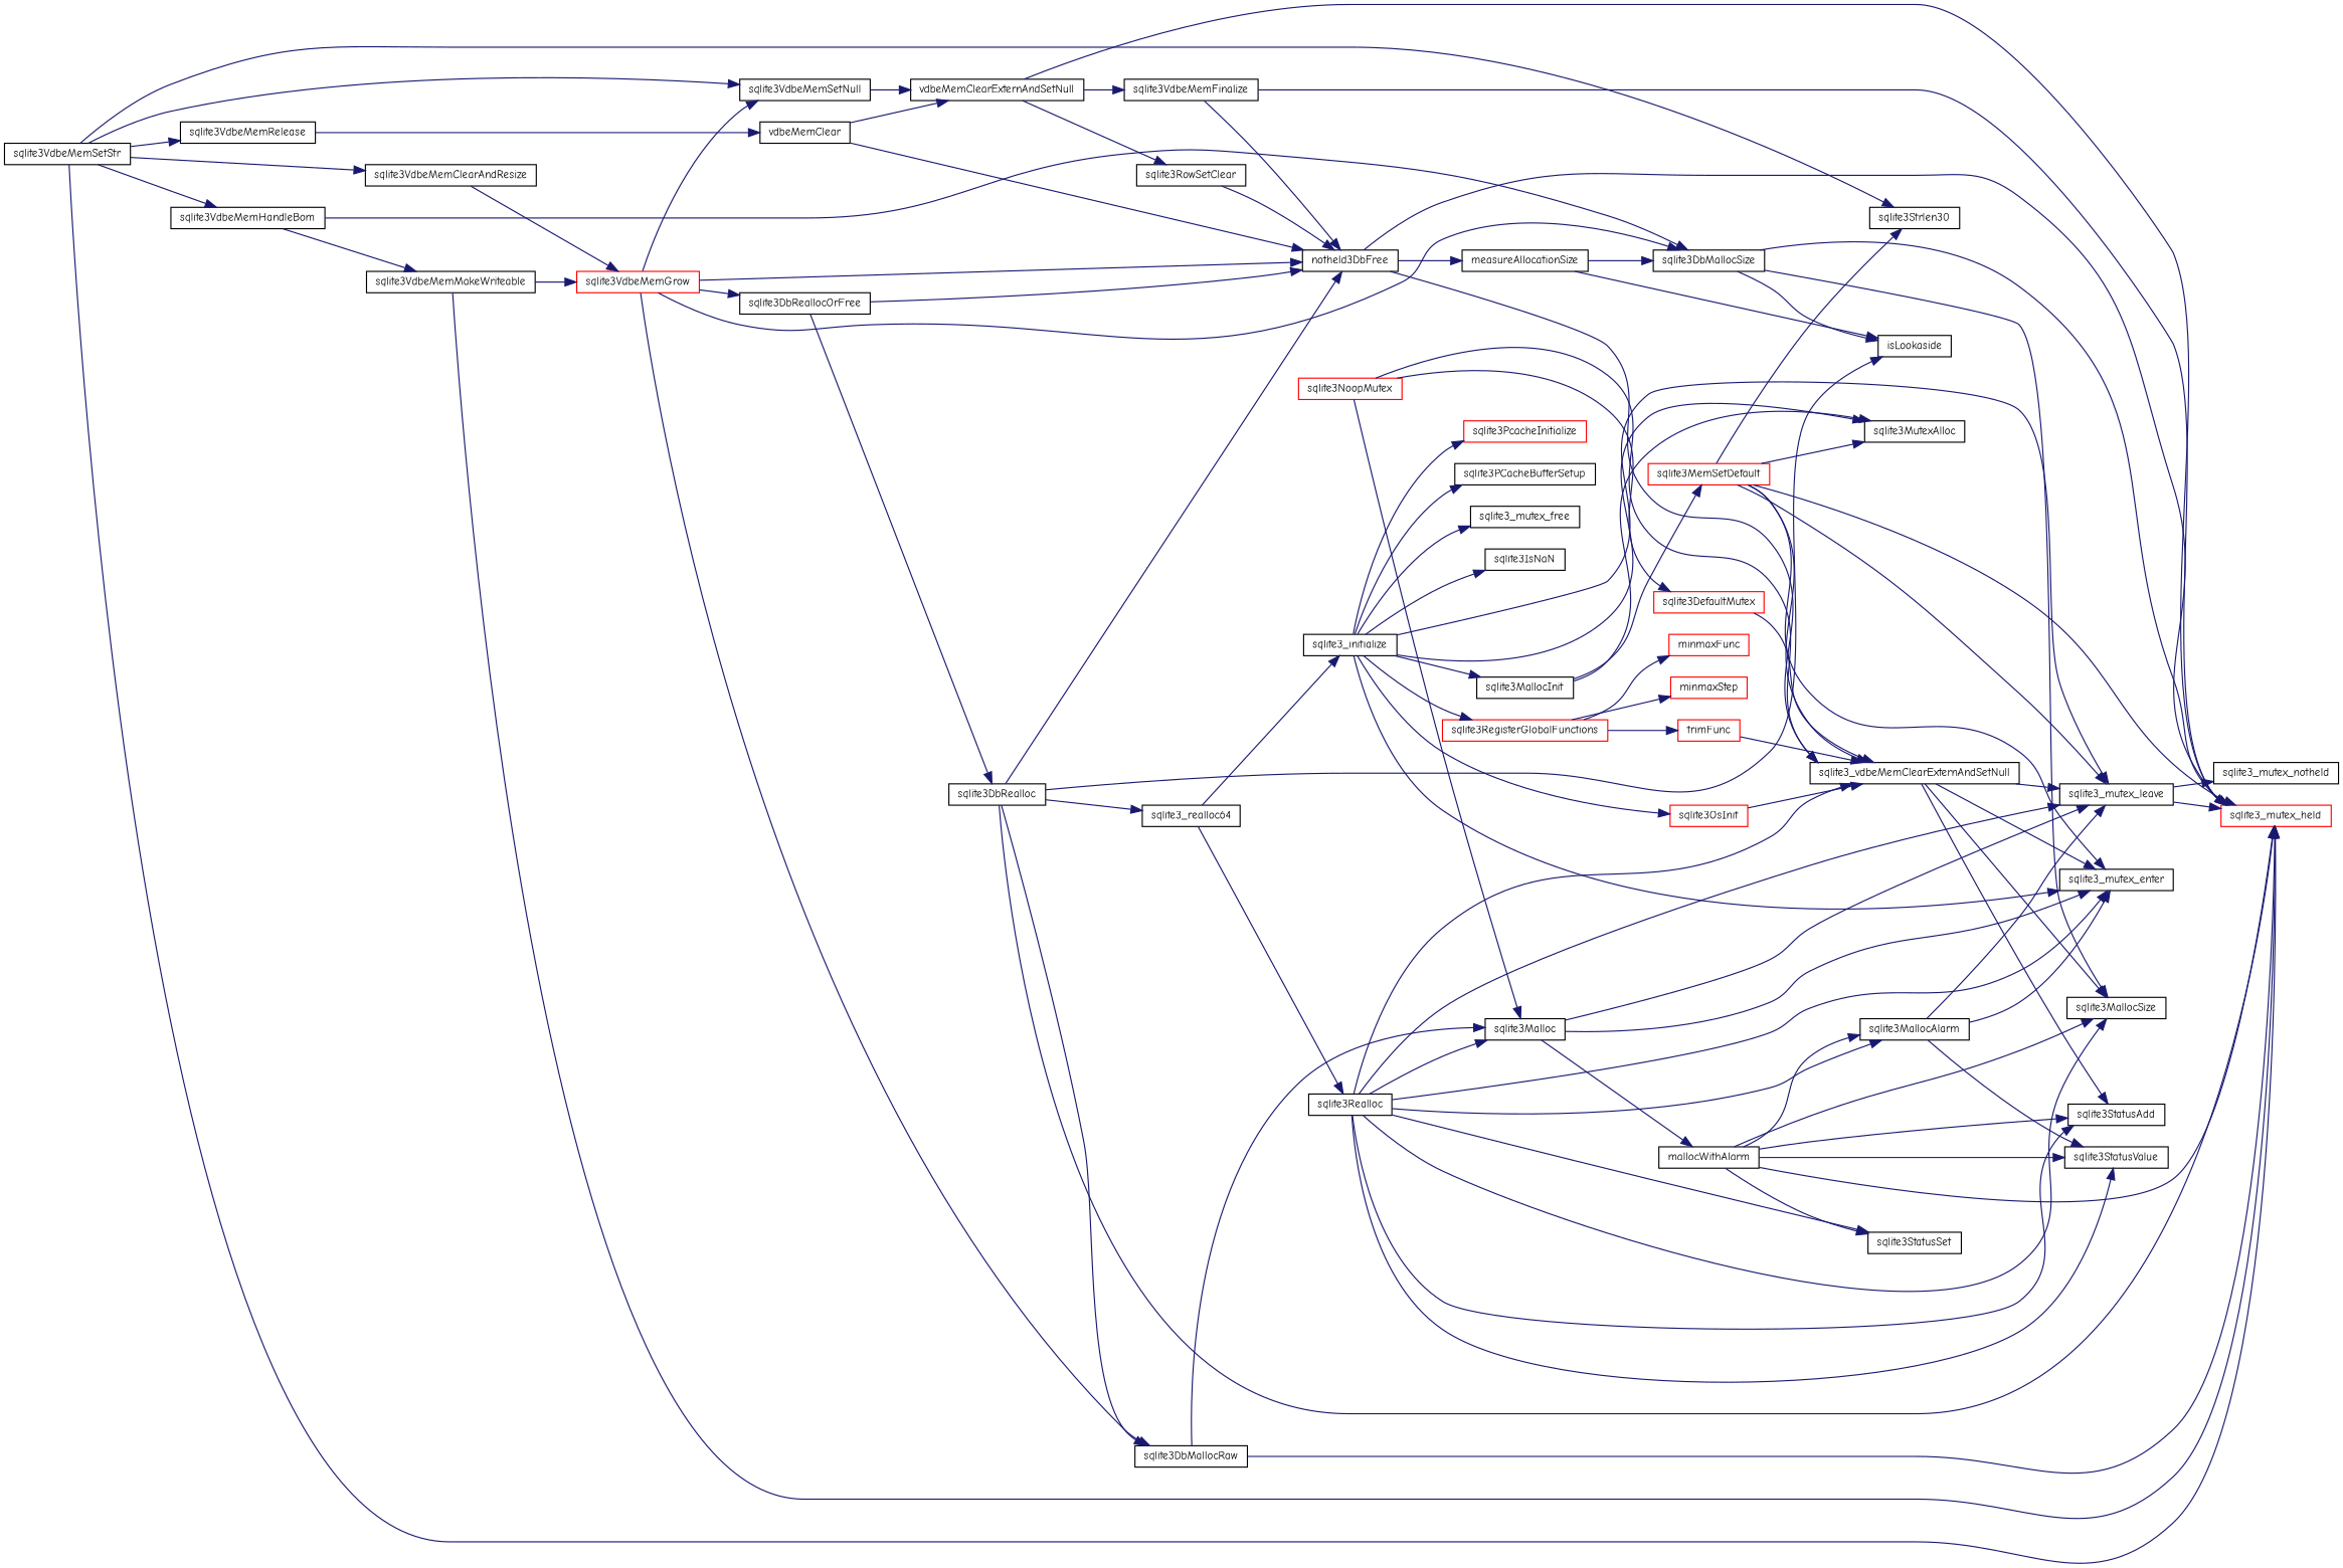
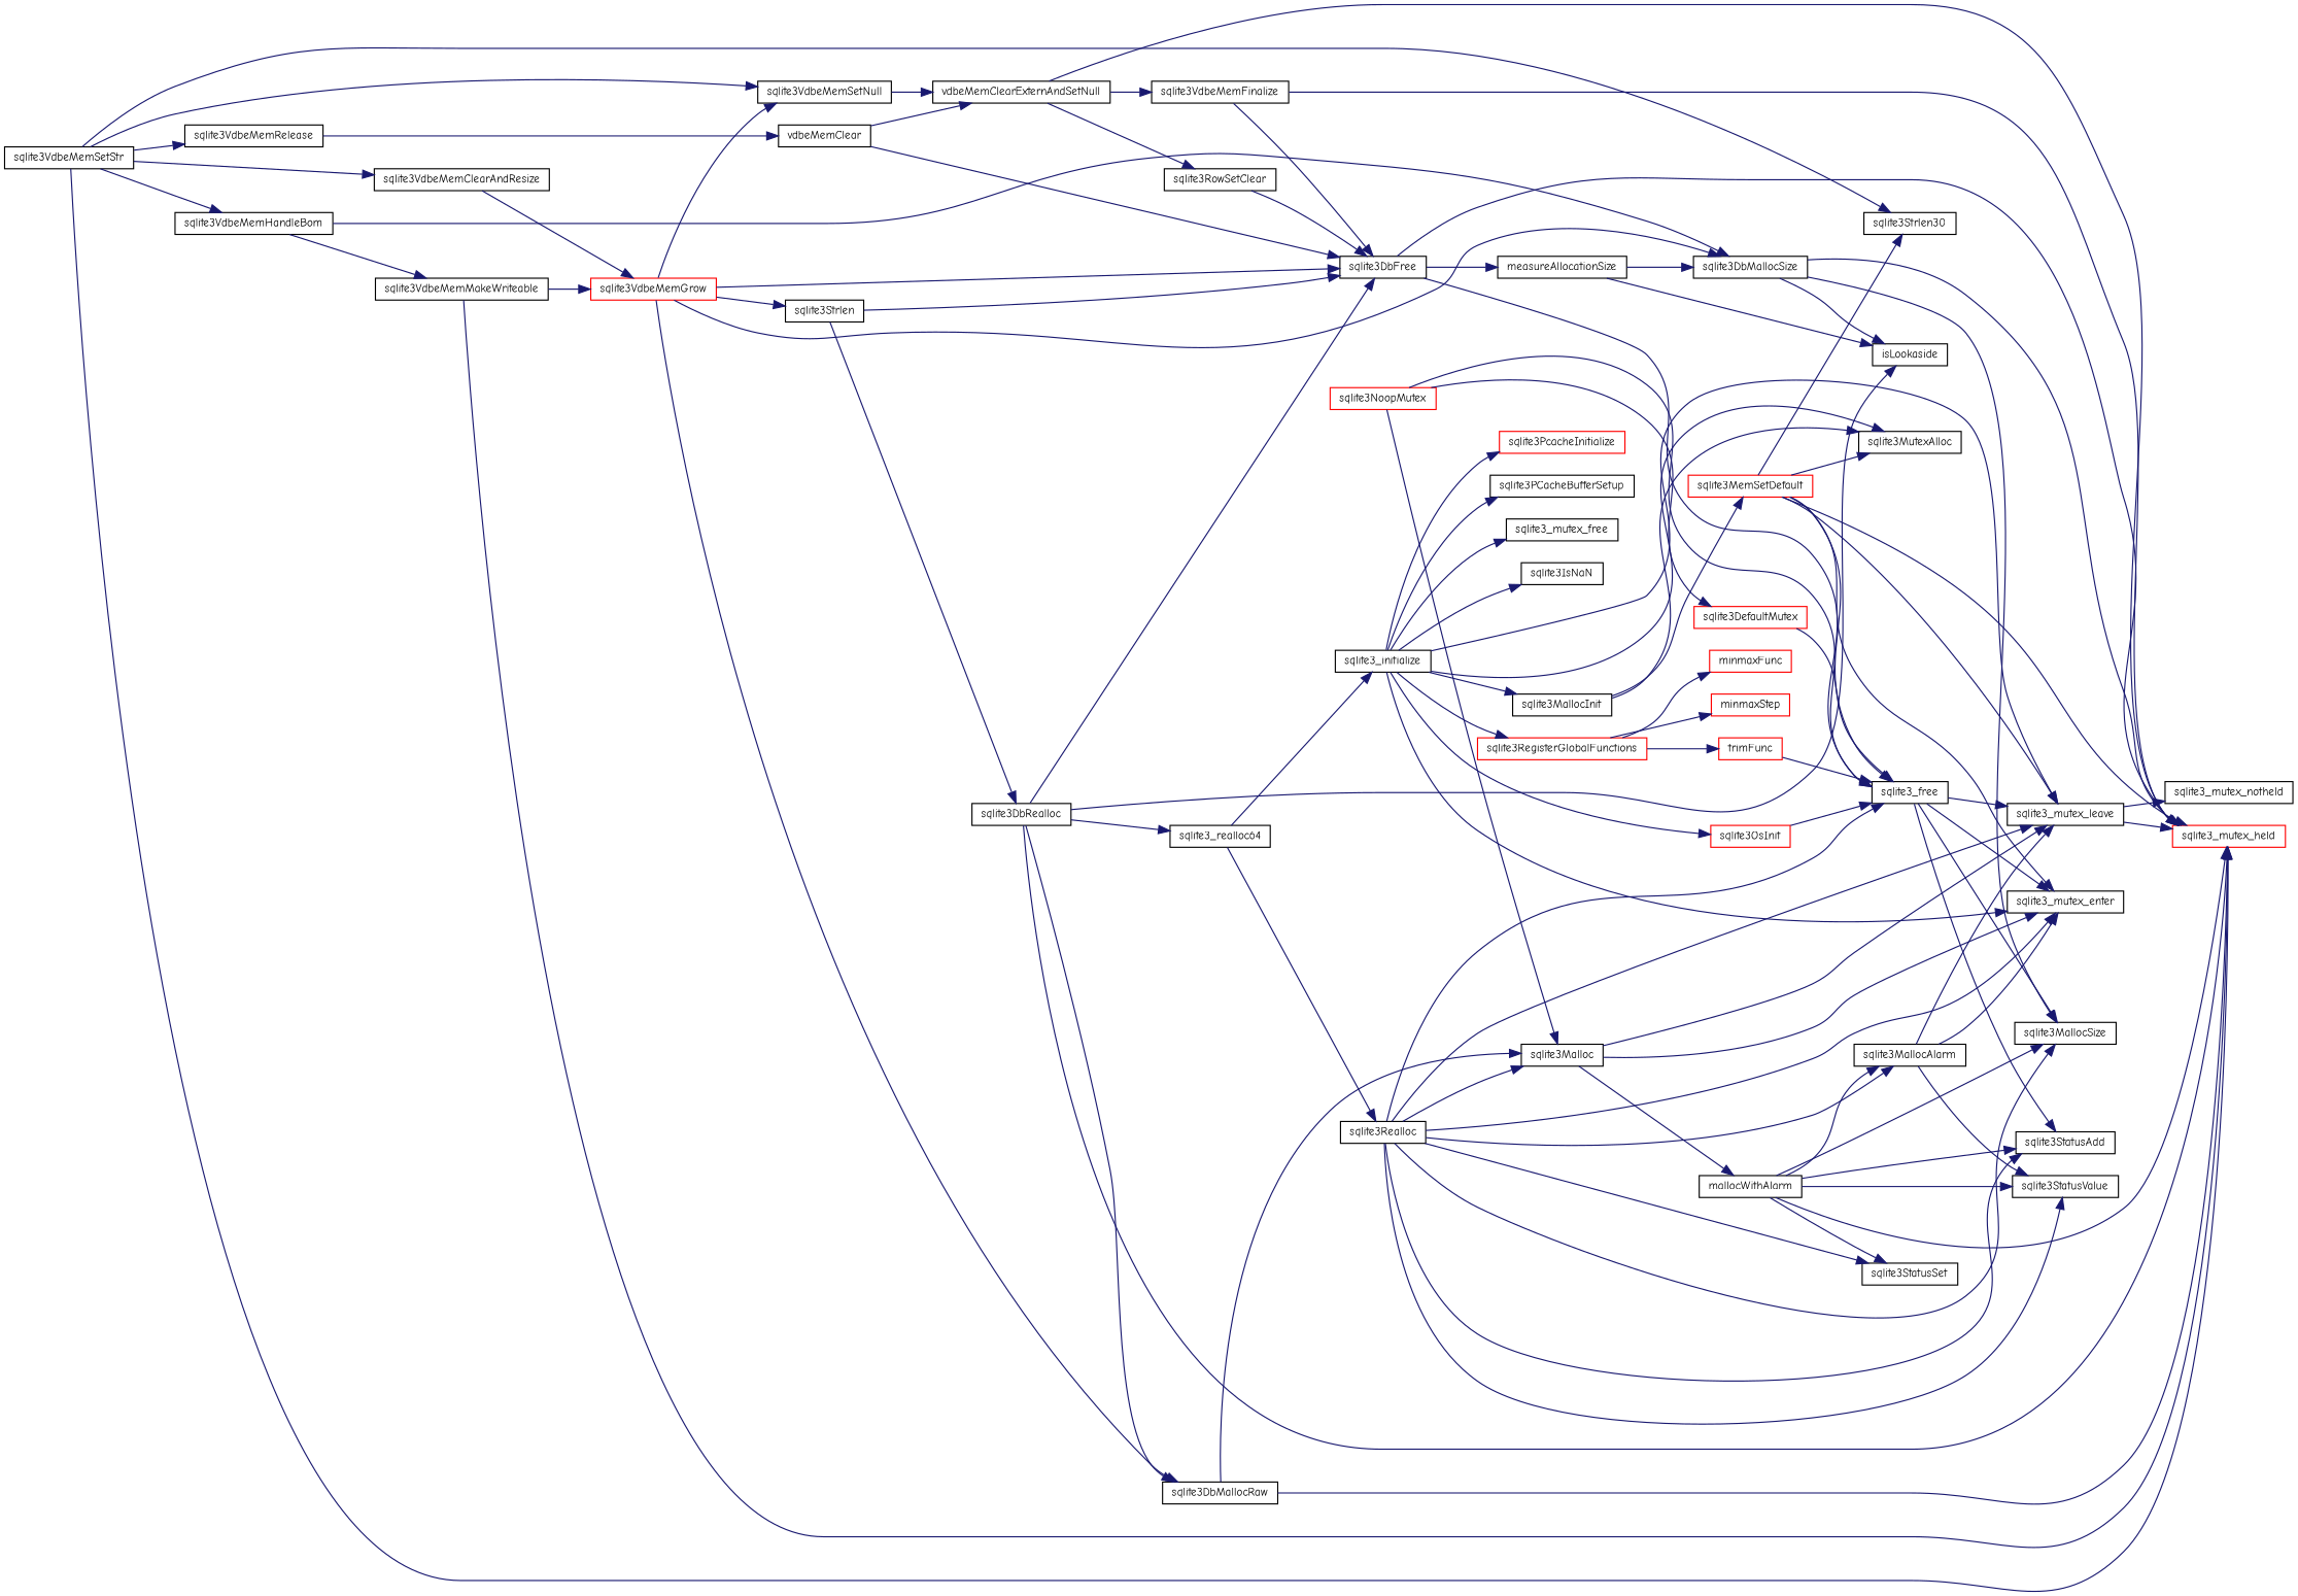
  digraph {
    fontname="Comic Neue"
    rankdir=LR
    node [color=black fillcolor=white fontname="Comic Neue" fontsize=10 shape=record style=filled]
    edge [color=midnightblue fontname="Comic Neue" fontsize=10 labelfontname=FreeSans labelfontsize=10 style=solid]
    n1 [height=0.2 label=sqlite3VdbeMemSetStr width=0.4]
    n2 [color=red height=0.2 label=sqlite3_mutex_held width=0.4]
    n3 [height=0.2 label=sqlite3VdbeMemSetNull width=0.4]
    n4 [height=0.2 label=sqlite3Strlen30 width=0.4]
    n5 [height=0.2 label=sqlite3VdbeMemClearAndResize width=0.4]
    n6 [height=0.2 label=sqlite3VdbeMemRelease width=0.4]
    n7 [height=0.2 label=sqlite3VdbeMemHandleBom width=0.4]
    n8 [height=0.2 label=vdbeMemClearExternAndSetNull width=0.4]
    n9 [height=0.2 label=sqlite3DbMallocSize width=0.4]
    n10 [height=0.2 label=isLookaside width=0.4]
    n11 [height=0.2 label=sqlite3MallocSize width=0.4]
    n12 [color=red height=0.2 label=sqlite3VdbeMemGrow width=0.4]
    n13 [height=0.2 label=vdbeMemClear width=0.4]
    n14 [height=0.2 label=sqlite3VdbeMemMakeWriteable width=0.4]
    n15 [height=0.2 label=sqlite3VdbeMemFinalize width=0.4]
    n16 [height=0.2 label=sqlite3RowSetClear width=0.4]
-   n17 [height=0.2 label=notheld3DbFree width=0.4]
+   n17 [height=0.2 label=sqlite3DbFree width=0.4]
    n18 [height=0.2 label=measureAllocationSize width=0.4]
-   n19 [height=0.2 label=sqlite3_vdbeMemClearExternAndSetNull width=0.4]
+   n19 [height=0.2 label=sqlite3_free width=0.4]
    n20 [height=0.2 label=sqlite3_mutex_enter width=0.4]
    n21 [height=0.2 label=sqlite3StatusAdd width=0.4]
    n22 [height=0.2 label=sqlite3_mutex_leave width=0.4]
    n23 [height=0.2 label=sqlite3_mutex_notheld width=0.4]
-   n24 [height=0.2 label=sqlite3DbReallocOrFree width=0.4]
+   n24 [height=0.2 label=sqlite3Strlen width=0.4]
    n25 [height=0.2 label=sqlite3DbMallocRaw width=0.4]
    n26 [height=0.2 label=sqlite3DbRealloc width=0.4]
    n27 [height=0.2 label=sqlite3Malloc width=0.4]
    n28 [height=0.2 label=sqlite3_realloc64 width=0.4]
    n29 [height=0.2 label=sqlite3_initialize width=0.4]
    n30 [height=0.2 label=sqlite3Realloc width=0.4]
    n31 [height=0.2 label=mallocWithAlarm width=0.4]
    n32 [height=0.2 label=sqlite3StatusSet width=0.4]
    n33 [height=0.2 label=sqlite3StatusValue width=0.4]
    n34 [height=0.2 label=sqlite3MallocAlarm width=0.4]
    n35 [height=0.2 label=sqlite3MutexAlloc width=0.4]
    n36 [height=0.2 label=sqlite3MallocInit width=0.4]
    n37 [color=red height=0.2 label=sqlite3RegisterGlobalFunctions width=0.4]
    n38 [color=red height=0.2 label=sqlite3PcacheInitialize width=0.4]
    n39 [color=red height=0.2 label=sqlite3OsInit width=0.4]
    n40 [height=0.2 label=sqlite3PCacheBufferSetup width=0.4]
    n41 [height=0.2 label=sqlite3_mutex_free width=0.4]
    n42 [height=0.2 label=sqlite3IsNaN width=0.4]
    n43 [color=red height=0.2 label=sqlite3MemSetDefault width=0.4]
    n44 [color=red height=0.2 label=trimFunc width=0.4]
    n45 [color=red height=0.2 label=minmaxFunc width=0.4]
    n46 [color=red height=0.2 label=minmaxStep width=0.4]
    n47 [color=red height=0.2 label=sqlite3DefaultMutex width=0.4]
    n48 [color=red height=0.2 label=sqlite3NoopMutex width=0.4]
    n1 -> n2
    n1 -> n3
    n1 -> n4
    n1 -> n5
    n1 -> n6
    n1 -> n7
    n3 -> n8
    n5 -> n12
    n6 -> n13
    n7 -> n9
    n7 -> n14
    n8 -> n2
    n8 -> n15
    n8 -> n16
    n9 -> n2
    n9 -> n10
    n9 -> n11
    n12 -> n3
    n12 -> n9
    n12 -> n17
    n12 -> n24
    n12 -> n25
    n13 -> n8
    n13 -> n17
    n14 -> n2
    n14 -> n12
    n15 -> n2
    n15 -> n17
    n16 -> n17
    n17 -> n2
    n17 -> n18
    n17 -> n19
    n18 -> n9
    n18 -> n10
    n19 -> n11
    n19 -> n20
    n19 -> n21
    n19 -> n22
    n22 -> n2
    n22 -> n23
    n24 -> n17
    n24 -> n26
    n25 -> n2
    n25 -> n27
    n26 -> n2
    n26 -> n10
    n26 -> n17
    n26 -> n25
    n26 -> n28
    n27 -> n20
    n27 -> n22
    n27 -> n31
    n28 -> n29
    n28 -> n30
    n29 -> n20
    n29 -> n22
    n29 -> n35
    n29 -> n36
    n29 -> n37
    n29 -> n38
    n29 -> n39
    n29 -> n40
    n29 -> n41
    n29 -> n42
    n30 -> n11
    n30 -> n19
    n30 -> n20
    n30 -> n21
    n30 -> n22
    n30 -> n27
    n30 -> n32
    n30 -> n33
    n30 -> n34
    n31 -> n2
    n31 -> n11
    n31 -> n21
    n31 -> n32
    n31 -> n33
    n31 -> n34
    n34 -> n20
    n34 -> n22
    n34 -> n33
    n36 -> n35
    n36 -> n43
    n37 -> n44
    n37 -> n45
    n37 -> n46
    n39 -> n19
    n43 -> n2
    n43 -> n4
    n43 -> n19
    n43 -> n20
    n43 -> n22
    n43 -> n35
    n44 -> n19
    n47 -> n19
    n48 -> n19
    n48 -> n27
    n48 -> n47
  }
